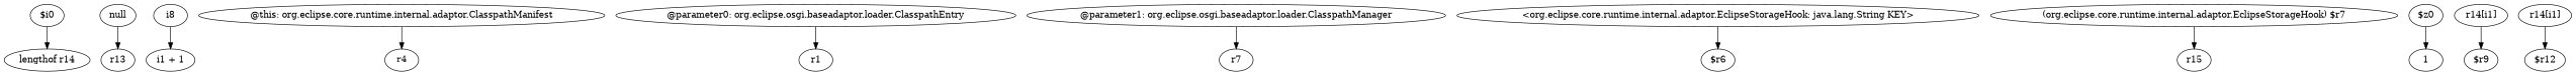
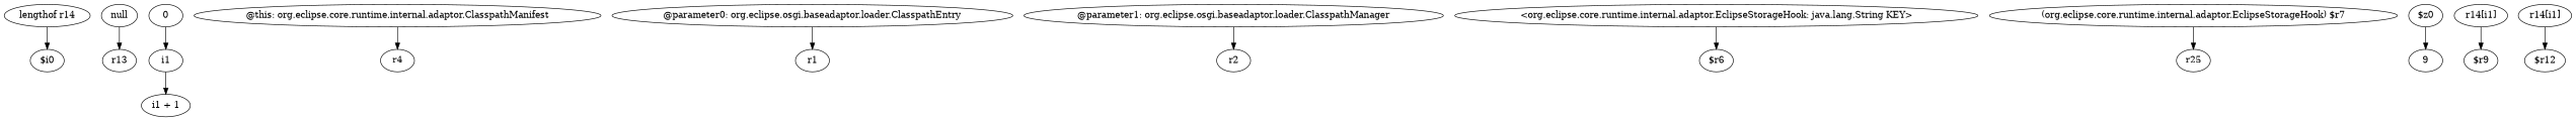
  digraph {
    n1 [label="lengthof r14"]
    n2 [label="$i0"]
    n3 [label=null]
    n4 [label=r13]
    n5 [label="i1 + 1"]
-   n6 [label=i8]
+   n6 [label=i1]
    n7 [label="@this: org.eclipse.core.runtime.internal.adaptor.ClasspathManifest"]
    n8 [label=r4]
    n9 [label="@parameter0: org.eclipse.osgi.baseadaptor.loader.ClasspathEntry"]
    n10 [label=r1]
    n11 [label="@parameter1: org.eclipse.osgi.baseadaptor.loader.ClasspathManager"]
-   n12 [label=r7]
+   n12 [label=r2]
+   n13 [label=0]
    n14 [label="<org.eclipse.core.runtime.internal.adaptor.EclipseStorageHook: java.lang.String KEY>"]
    n15 [label="$r6"]
    n16 [label="(org.eclipse.core.runtime.internal.adaptor.EclipseStorageHook) $r7"]
-   n17 [label=r15]
-   n18 [label=1]
+   n17 [label=r25]
+   n18 [label=9]
    n19 [label="$z0"]
    n20 [label="r14[i1]"]
    n21 [label="$r9"]
    n22 [label="r14[i1]"]
    n23 [label="$r12"]
-   n2 -> n1
+   n1 -> n2
    n3 -> n4
    n6 -> n5
    n7 -> n8
    n9 -> n10
    n11 -> n12
+   n13 -> n6
    n14 -> n15
    n16 -> n17
    n19 -> n18
    n20 -> n21
    n22 -> n23
  }
